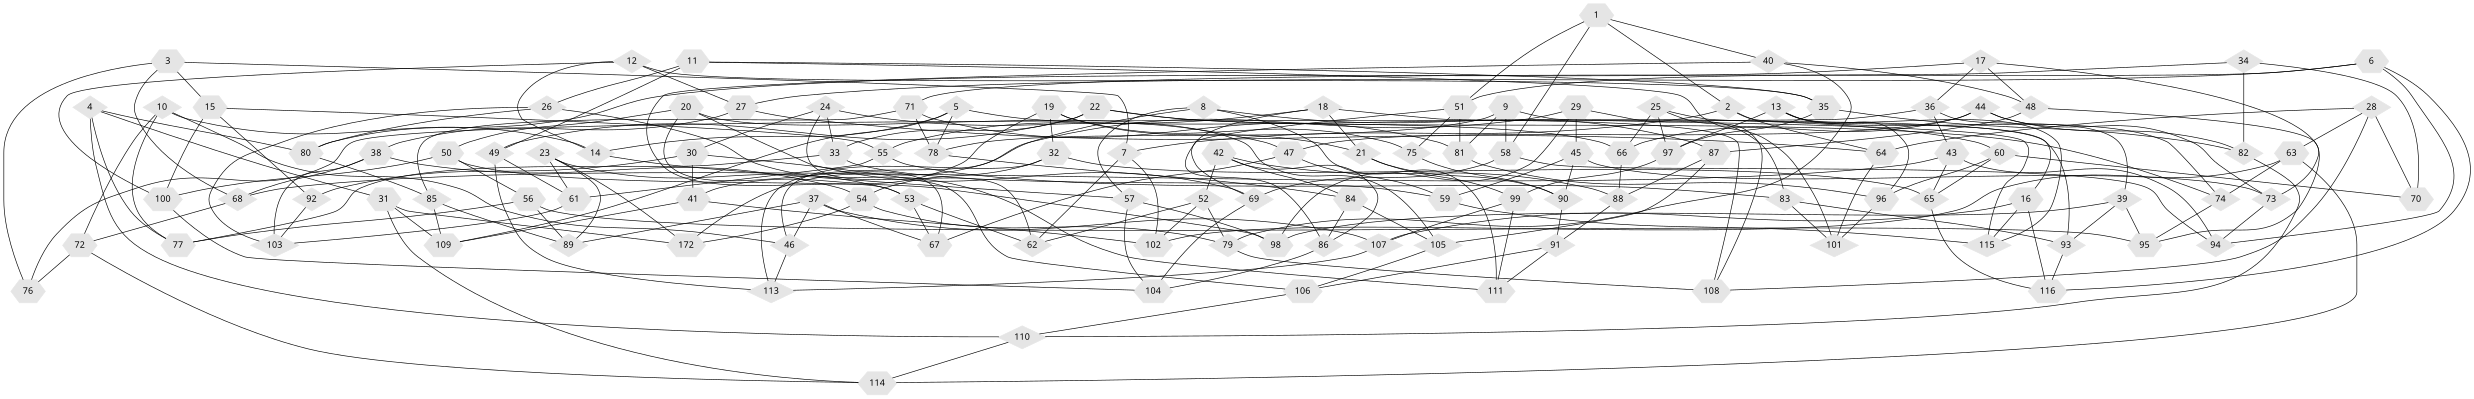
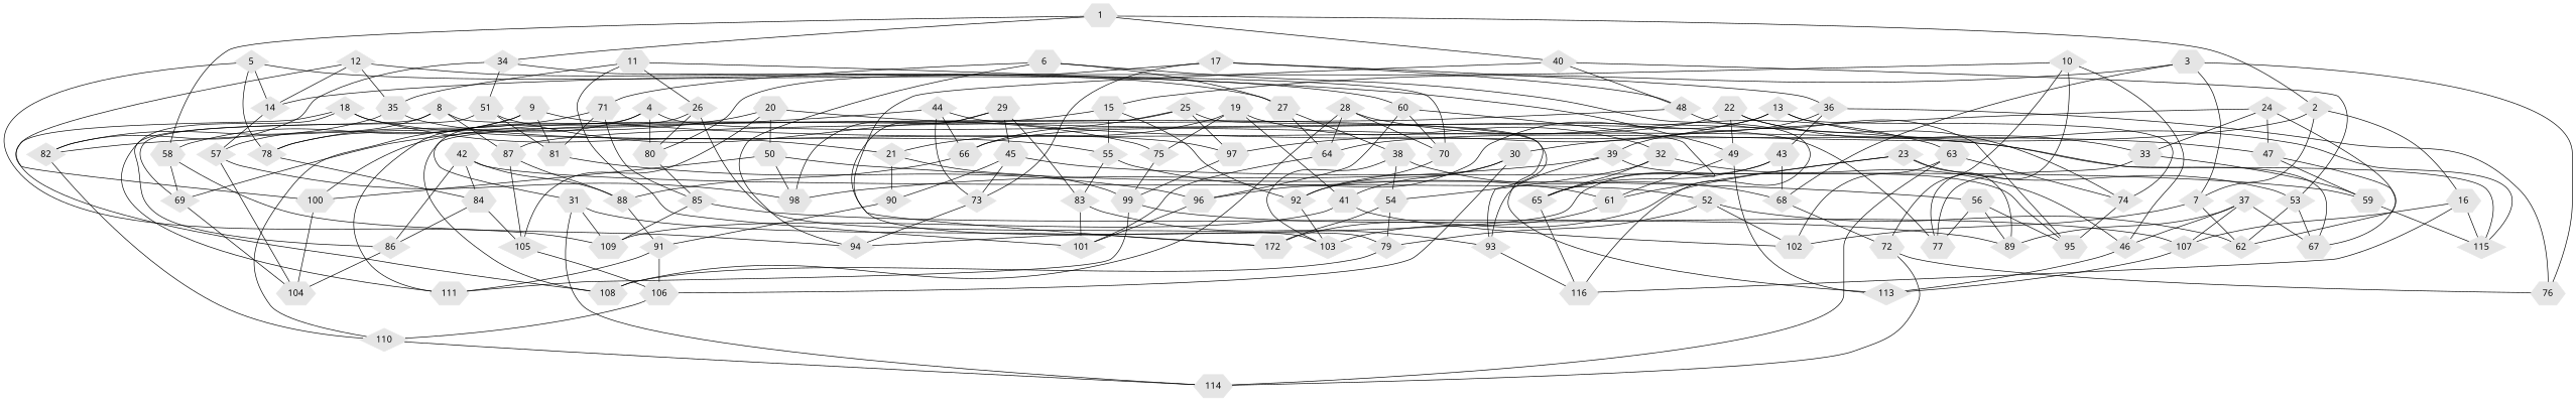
  graph {
    fontname="Noto Sans"
    node [color=gray90 fontname="Noto Sans" shape=diamond style=filled]
    edge [fontname="Noto Sans"]
    2
    1 [shape=hexagon]
    34
    40
    58 [shape=hexagon]
    7
    16 [shape=hexagon]
    64 [shape=hexagon]
    70 [shape=hexagon]
    51 [shape=hexagon]
    82
    48
    53
    79
    94
    69
    62
    102 [shape=hexagon]
    116 [shape=hexagon]
    115
    107
    101
    3 [shape=hexagon]
    15 [shape=hexagon]
    68
    76 [shape=hexagon]
    100 [shape=hexagon]
    55
    92
    72 [shape=hexagon]
    4
    31 [shape=hexagon]
    77 [shape=hexagon]
    80 [shape=hexagon]
    110
    109 [shape=hexagon]
    n37 [label=172 shape=hexagon]
    114 [shape=hexagon]
    85
    5
    14
    60
    78
    57
    96 [shape=hexagon]
    65
    84 [shape=hexagon]
    6 [shape=hexagon]
    27 [shape=hexagon]
    71 [shape=hexagon]
    38 [shape=hexagon]
    81 [shape=hexagon]
    8
    87 [shape=hexagon]
    111 [shape=hexagon]
    113
    98 [shape=hexagon]
    104 [shape=hexagon]
    105
    88
    9 [shape=hexagon]
    10
    46
    26
    11 [shape=hexagon]
    35 [shape=hexagon]
    49
    103
    97 [shape=hexagon]
    61 [shape=hexagon]
    12
    13
    74
    95 [shape=hexagon]
    99 [shape=hexagon]
    83
    17
    36
    73
    39
    43 [shape=hexagon]
    18
    21
    86
    108 [shape=hexagon]
    90
    19 [shape=hexagon]
    32 [shape=hexagon]
    41 [shape=hexagon]
    75
    54 [shape=hexagon]
    20 [shape=hexagon]
    50 [shape=hexagon]
    67 [shape=hexagon]
    56 [shape=hexagon]
    106 [shape=hexagon]
    91
    22 [shape=hexagon]
    33 [shape=hexagon]
    66 [shape=hexagon]
    59 [shape=hexagon]
    23
    89
    24
    30 [shape=hexagon]
    47 [shape=hexagon]
    25
    93
    28
    63 [shape=hexagon]
    29 [shape=hexagon]
    45 [shape=hexagon]
    37
    42 [shape=hexagon]
    52
    44
    2 -- 7
    2 -- 16
    2 -- 64
    1 -- 2
-   1 -- 51
+   1 -- 34
    1 -- 40
    1 -- 58
    34 -- 70
    34 -- 51
    34 -- 82
    40 -- 48
    40 -- 53
    40 -- 79
    58 -- 94
    58 -- 69
    7 -- 62
    7 -- 102
    16 -- 116
    16 -- 115
    16 -- 107
    64 -- 101
+   70 -- 92
    51 -- 69
    51 -- 81
    51 -- 75
    82 -- 110
    48 -- 87
    48 -- 95
    53 -- 62
    53 -- 67
    79 -- 108
    69 -- 104
    107 -- 113
    3 -- 7
    3 -- 15
    3 -- 68
    3 -- 76
    15 -- 100
    15 -- 55
    15 -- 92
    68 -- 72
    100 -- 104
    55 -- 61
    55 -- 83
    92 -- 103
    72 -- 76
    72 -- 114
    4 -- 31
    4 -- 77
    4 -- 80
    4 -- 110
    31 -- 109
    31 -- n37
    31 -- 114
    80 -- 85
    110 -- 114
    85 -- 109
    85 -- 89
    5 -- 109
    5 -- 14
    5 -- 60
    5 -- 78
    14 -- 57
    60 -- 70
    60 -- 96
    60 -- 65
    78 -- 84
    57 -- 98
    57 -- 104
    96 -- 101
    65 -- 116
    84 -- 105
    84 -- 86
    6 -- 94
    6 -- 116
    6 -- 27
    6 -- 71
    27 -- 64
    27 -- 38
    71 -- 85
    71 -- 78
    71 -- 81
    38 -- 68
    38 -- 103
    38 -- 54
    81 -- 96
    8 -- 57
    8 -- 87
    8 -- 111
    8 -- 113
    87 -- 105
    87 -- 88
    105 -- 106
    88 -- 91
    9 -- 58
    9 -- 115
    9 -- 78
    9 -- 81
    10 -- 72
    10 -- 77
    10 -- 14
    10 -- 46
    46 -- 113
    26 -- 80
    26 -- 111
    26 -- 103
    11 -- 101
    11 -- 26
    11 -- 35
    11 -- 49
    35 -- 82
    35 -- 97
    49 -- 113
    49 -- 61
    97 -- 99
    61 -- 103
    12 -- 100
    12 -- 14
    12 -- 27
    12 -- 35
    13 -- 115
    13 -- 96
    13 -- 97
    13 -- 74
    74 -- 95
    99 -- 107
    99 -- 111
    83 -- 101
    83 -- 93
    17 -- 48
    17 -- 80
    17 -- 36
    17 -- 73
    36 -- 76
    36 -- 39
    36 -- 43
    73 -- 94
    39 -- 98
    39 -- 95
    39 -- 93
    43 -- 94
    43 -- 68
    43 -- 65
    18 -- 55
    18 -- 21
    18 -- 86
    18 -- 108
    21 -- 99
    21 -- 90
    86 -- 104
    90 -- 91
    19 -- 21
    19 -- 32
    19 -- 41
    19 -- 75
    32 -- 65
    32 -- 46
    32 -- 54
    41 -- 102
    41 -- 109
-   75 -- 90
+   75 -- 99
    54 -- 79
    54 -- n37
    20 -- 69
    20 -- 105
    20 -- 50
    20 -- 67
    50 -- 100
    50 -- 98
    50 -- 56
    56 -- 77
    56 -- 95
    56 -- 89
    106 -- 110
    91 -- 111
    91 -- 106
    22 -- 49
    22 -- 74
    22 -- 33
    22 -- 66
    33 -- 77
    33 -- 59
    66 -- 88
    59 -- 115
    23 -- 53
    23 -- n37
    23 -- 61
    23 -- 89
    24 -- 62
    24 -- 33
    24 -- 30
    24 -- 47
    30 -- 92
    30 -- 41
    30 -- 106
    47 -- 67
    47 -- 59
    25 -- 97
    25 -- 108
    25 -- 66
    25 -- 93
    93 -- 116
    28 -- 64
    28 -- 70
    28 -- 108
    28 -- 63
    63 -- 102
    63 -- 114
    63 -- 74
    29 -- n37
    29 -- 98
    29 -- 83
    29 -- 45
    45 -- 73
    45 -- 90
    45 -- 59
    37 -- 107
    37 -- 46
    37 -- 67
    37 -- 89
    42 -- 84
    42 -- 88
    42 -- 86
    42 -- 52
    52 -- 79
    52 -- 62
    52 -- 102
    44 -- 82
    44 -- 73
    44 -- 66
    44 -- 47
  }
